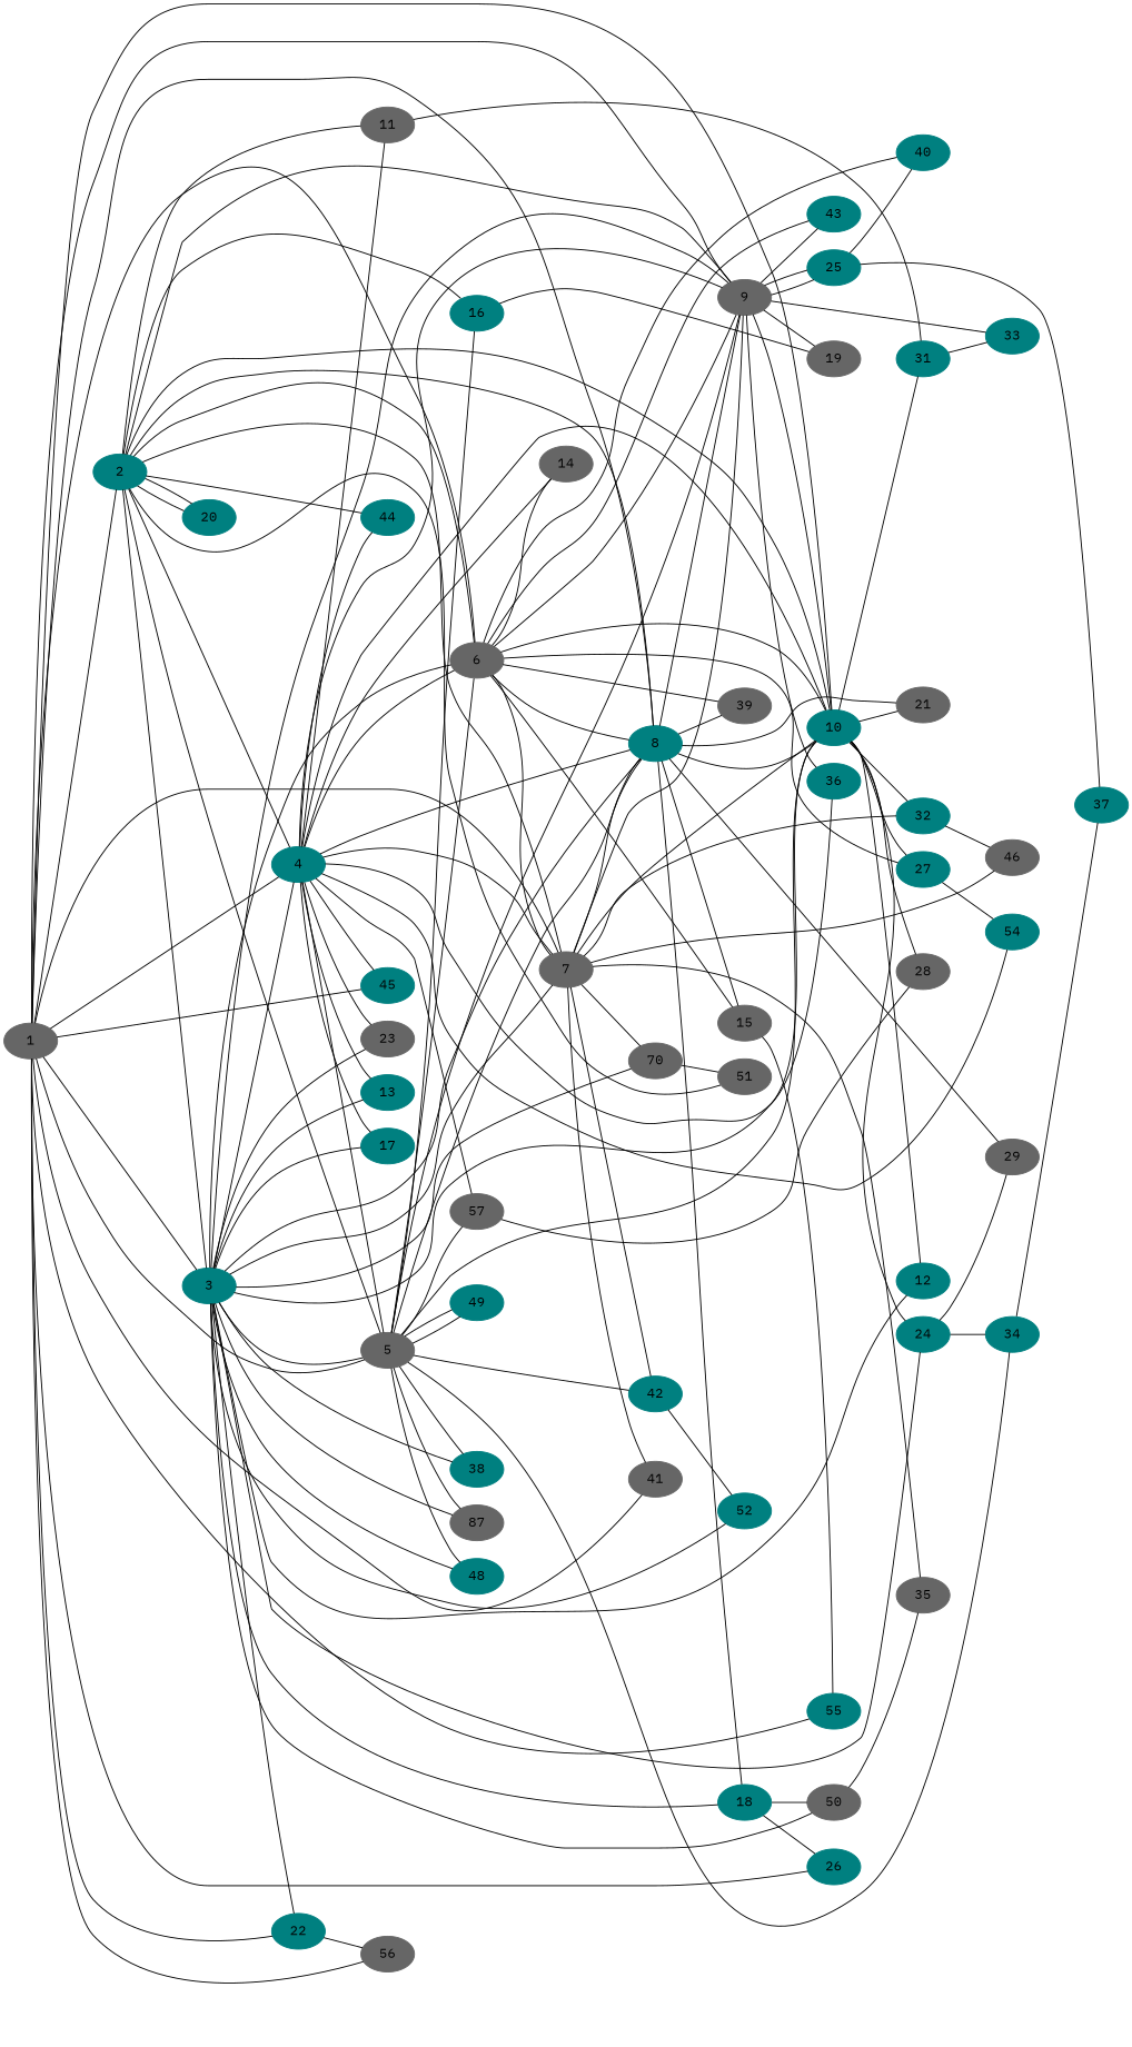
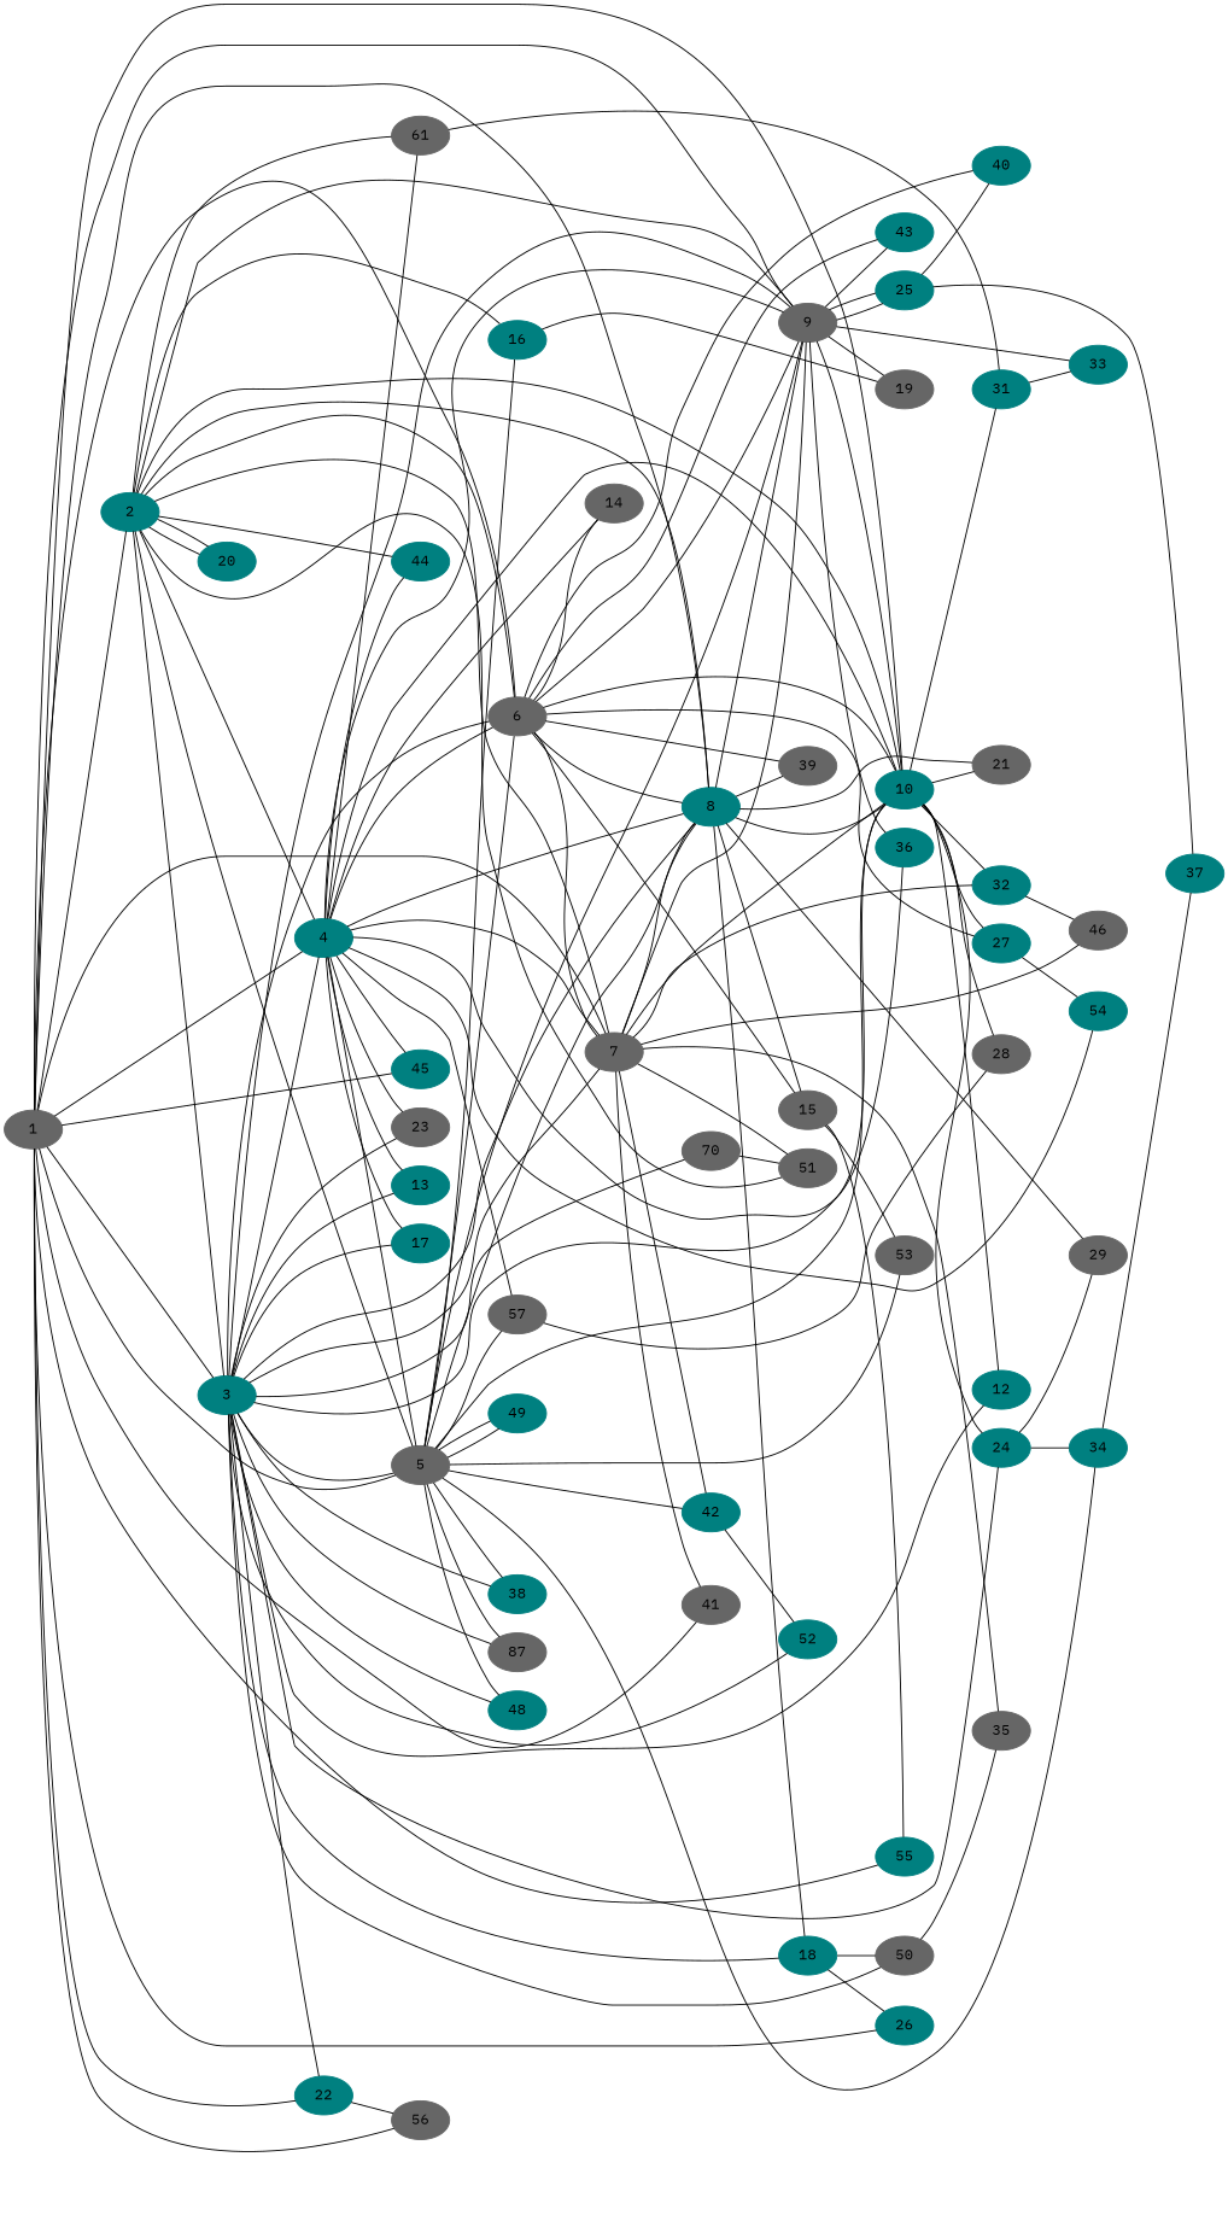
  graph {
    fontname="IBM Plex Mono"
    rankdir=LR
    node [color=teal fontname="IBM Plex Mono" style=filled]
    edge [fontname="IBM Plex Mono"]
    1 [color=gray40]
    2
    3
    4
    5 [color=gray40]
    6 [color=gray40]
    7 [color=gray40]
    8
    9 [color=gray40]
    10
    22
    26
    41 [color=gray40]
    45
    55
    56 [color=gray40]
-   11 [color=gray40]
+   11 [color=gray40 label=61]
    16
    20
    44
    51 [color=gray40]
    12
    13
    17
    18
    23 [color=gray40]
    24
    n28 [color=gray40 label=70]
    38
    n30 [color=gray40 label=87]
    48
    50 [color=gray40]
    52
    14 [color=gray40]
    36
    54
    57 [color=gray40]
    34
    42
    49
+   53 [color=gray40]
    27
    39 [color=gray40]
    40
    43
    15 [color=gray40]
    32
    35 [color=gray40]
    46 [color=gray40]
    21 [color=gray40]
    29 [color=gray40]
    19 [color=gray40]
    25
    33
    28 [color=gray40]
    31
    37
    1 -- 2
    1 -- 3
    1 -- 4
    1 -- 5
    1 -- 6
    1 -- 7
    1 -- 8
    1 -- 9
    1 -- 10
    1 -- 22
    1 -- 26
    1 -- 41
    1 -- 45
    1 -- 55
    1 -- 56
    2 -- 3
    2 -- 4
    2 -- 5
    2 -- 6
    2 -- 7
    2 -- 8
    2 -- 9
    2 -- 10
    2 -- 11
    2 -- 16
    2 -- 20
    2 -- 20
    2 -- 44
    2 -- 51
    3 -- 4
    3 -- 5
    3 -- 6
    3 -- 7
    3 -- 8
    3 -- 9
    3 -- 10
    3 -- 22
    3 -- 12
    3 -- 13
    3 -- 17
    3 -- 18
    3 -- 23
    3 -- 24
    3 -- n28
    3 -- 38
    3 -- n30
    3 -- 48
    3 -- 50
    3 -- 52
    4 -- 5
    4 -- 6
    4 -- 7
    4 -- 8
    4 -- 9
    4 -- 10
    4 -- 45
    4 -- 11
    4 -- 44
    4 -- 13
    4 -- 17
    4 -- 23
    4 -- 14
    4 -- 36
    4 -- 54
    4 -- 57
    5 -- 6
    5 -- 8
    5 -- 9
    5 -- 10
    5 -- 16
    5 -- 38
    5 -- n30
    5 -- 48
    5 -- 57
    5 -- 34
    5 -- 42
    5 -- 49
    5 -- 49
+   5 -- 53
    6 -- 7
    6 -- 8
    6 -- 9
    6 -- 10
    6 -- 14
    6 -- 27
    6 -- 39
    6 -- 40
    6 -- 43
    6 -- 15
    7 -- 8
    7 -- 9
    7 -- 10
    7 -- 41
-   7 -- n28
+   7 -- 51
    7 -- 42
    7 -- 32
    7 -- 35
    7 -- 46
    8 -- 9
    8 -- 10
    8 -- 18
    8 -- 39
    8 -- 15
    8 -- 21
    8 -- 29
    9 -- 10
    9 -- 36
    9 -- 43
    9 -- 19
    9 -- 25
    9 -- 25
    9 -- 33
    10 -- 12
    10 -- 24
    10 -- 27
    10 -- 32
    10 -- 21
    10 -- 28
    10 -- 31
    22 -- 56
    11 -- 31
    16 -- 19
    18 -- 26
    18 -- 50
    24 -- 34
    24 -- 29
    n28 -- 51
    50 -- 35
    57 -- 28
    34 -- 37
    42 -- 52
    27 -- 54
    15 -- 55
+   15 -- 53
    32 -- 46
    25 -- 40
    25 -- 37
    31 -- 33
  }
